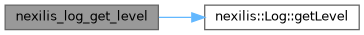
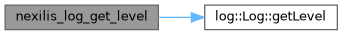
  digraph {
    rankdir=LR
    node [fontname=Helvetica fontsize=10 shape=box style=filled]
    n1 [color=gray40 fillcolor=grey60 fontcolor=black height=0.2 label=nexilis_log_get_level width=0.4]
-   n2 [color=grey40 fillcolor=white height=0.2 label="nexilis::Log::getLevel" width=0.4]
+   n2 [color=grey40 fillcolor=white height=0.2 label="log::Log::getLevel" width=0.4]
    n1 -> n2 [color=steelblue1 fontname=Helvetica fontsize=10 labelfontname=Helvetica labelfontsize=10 style=solid]
  }
